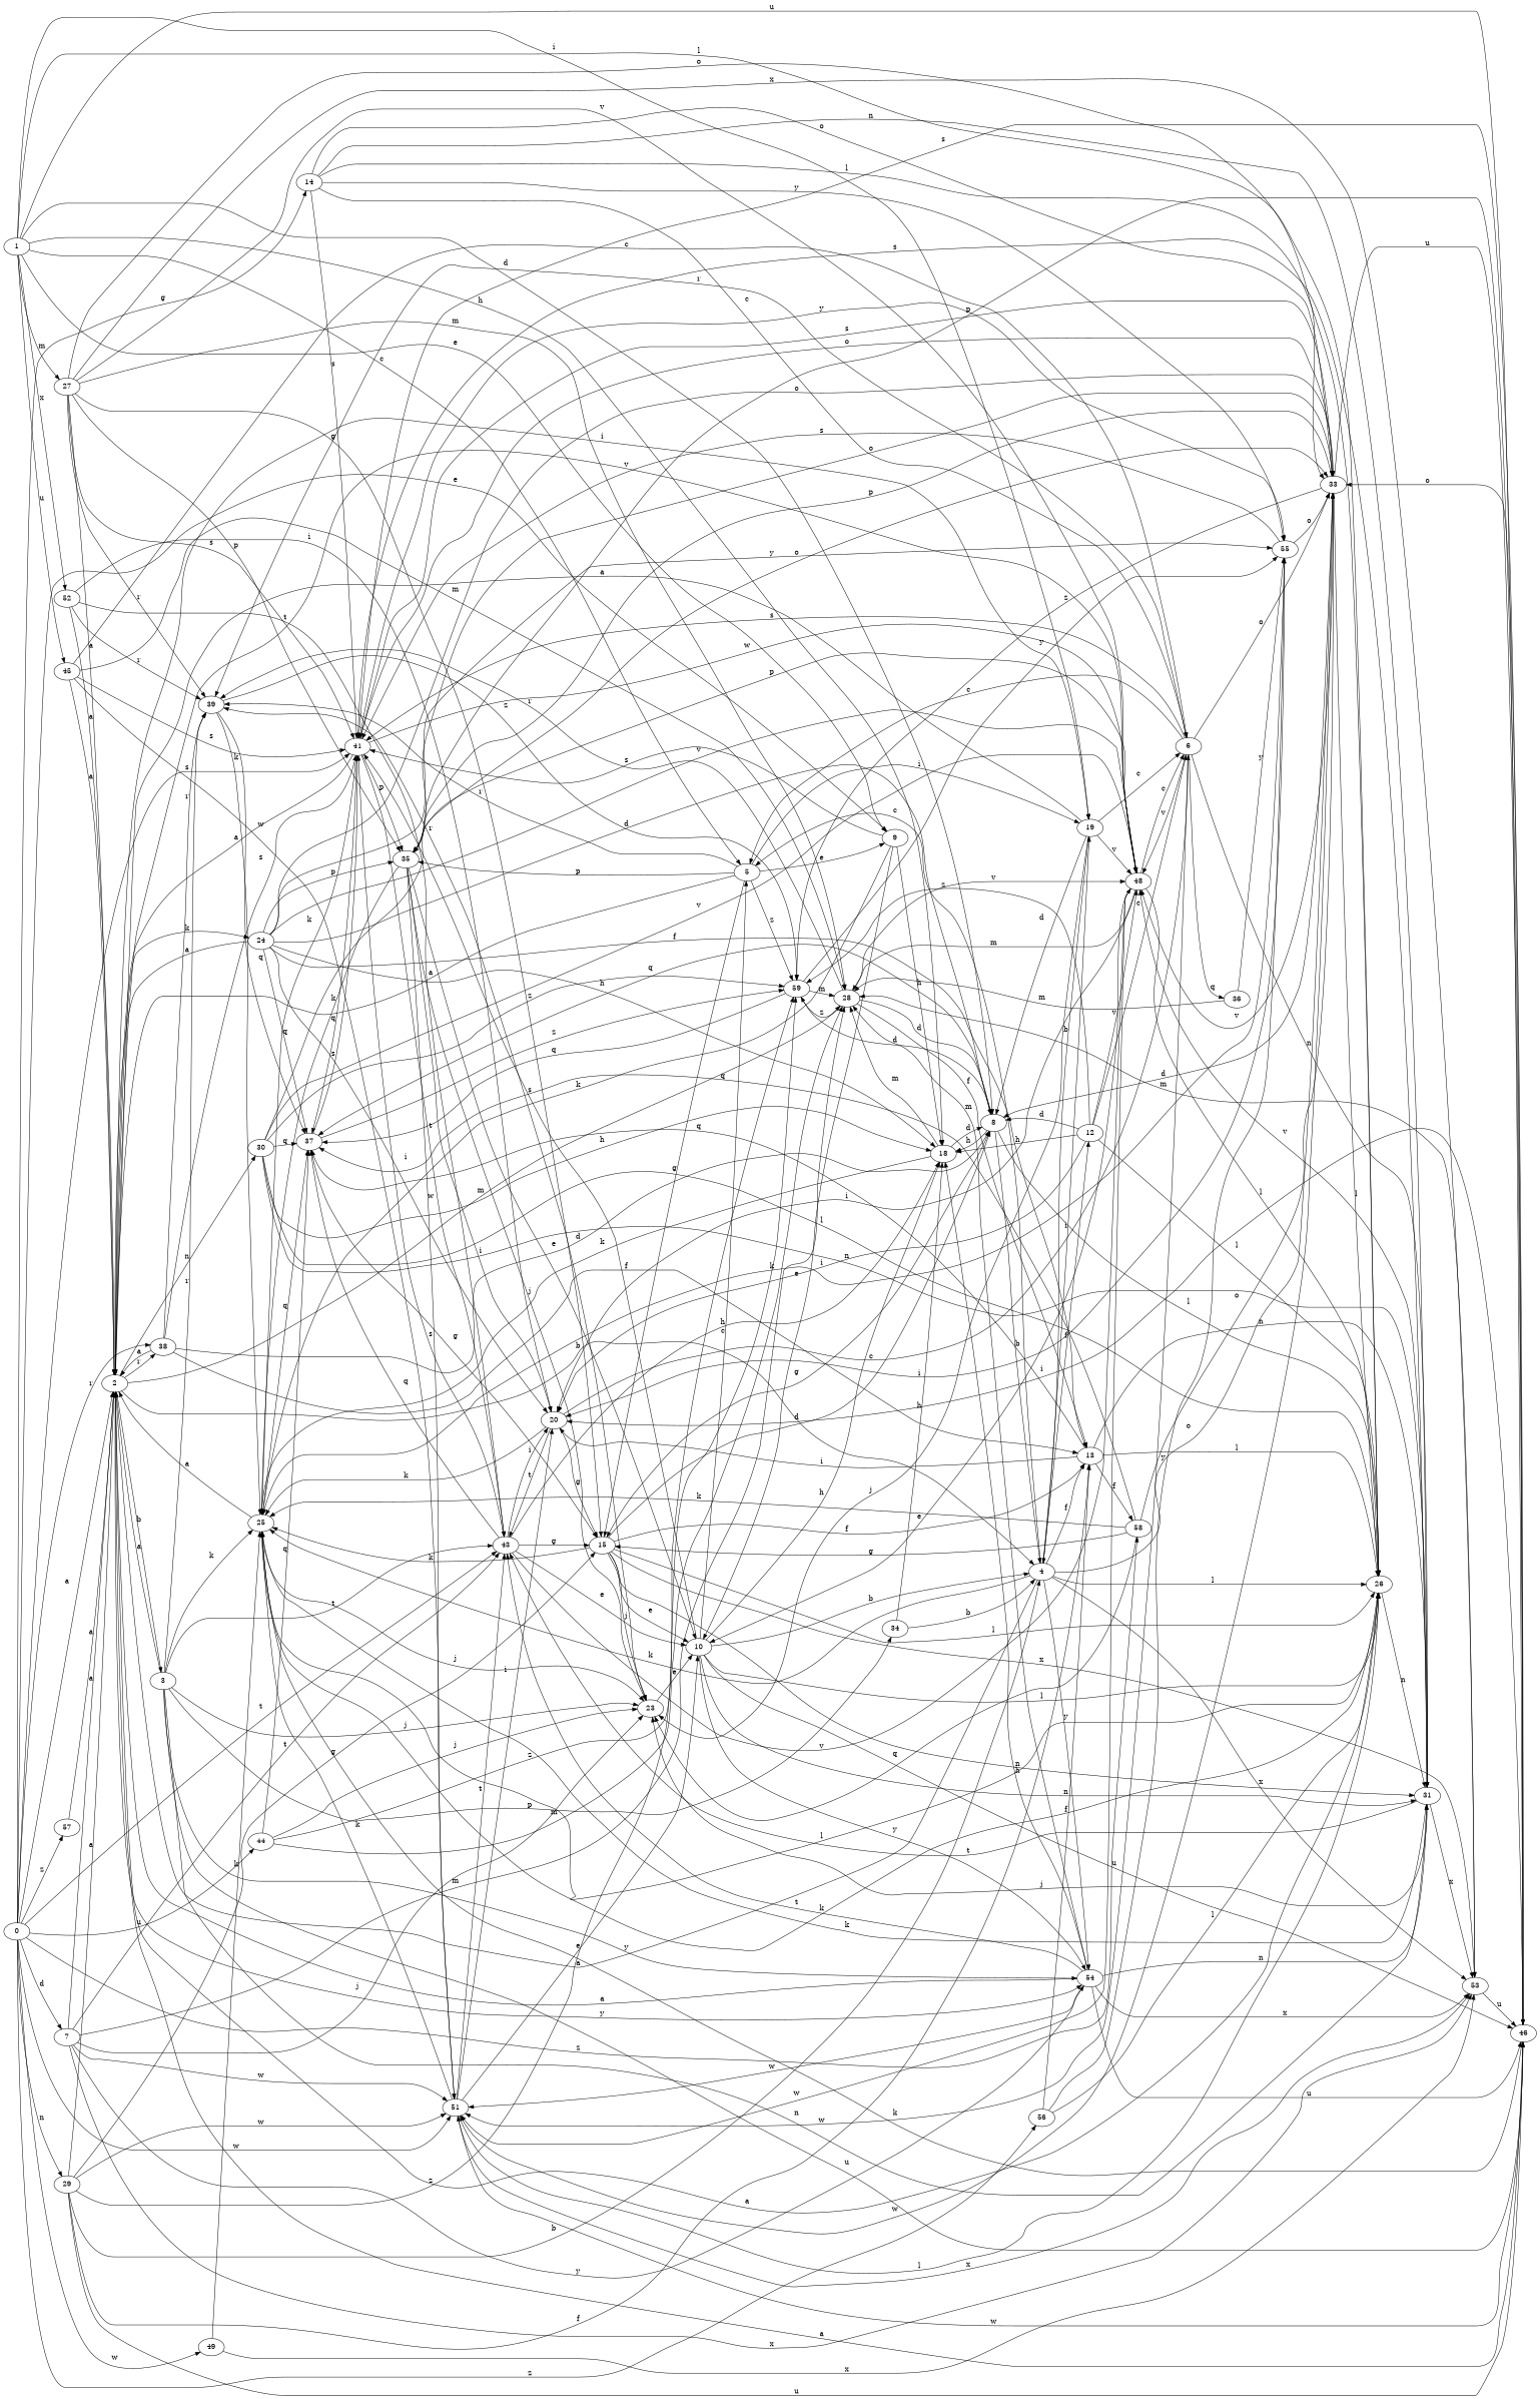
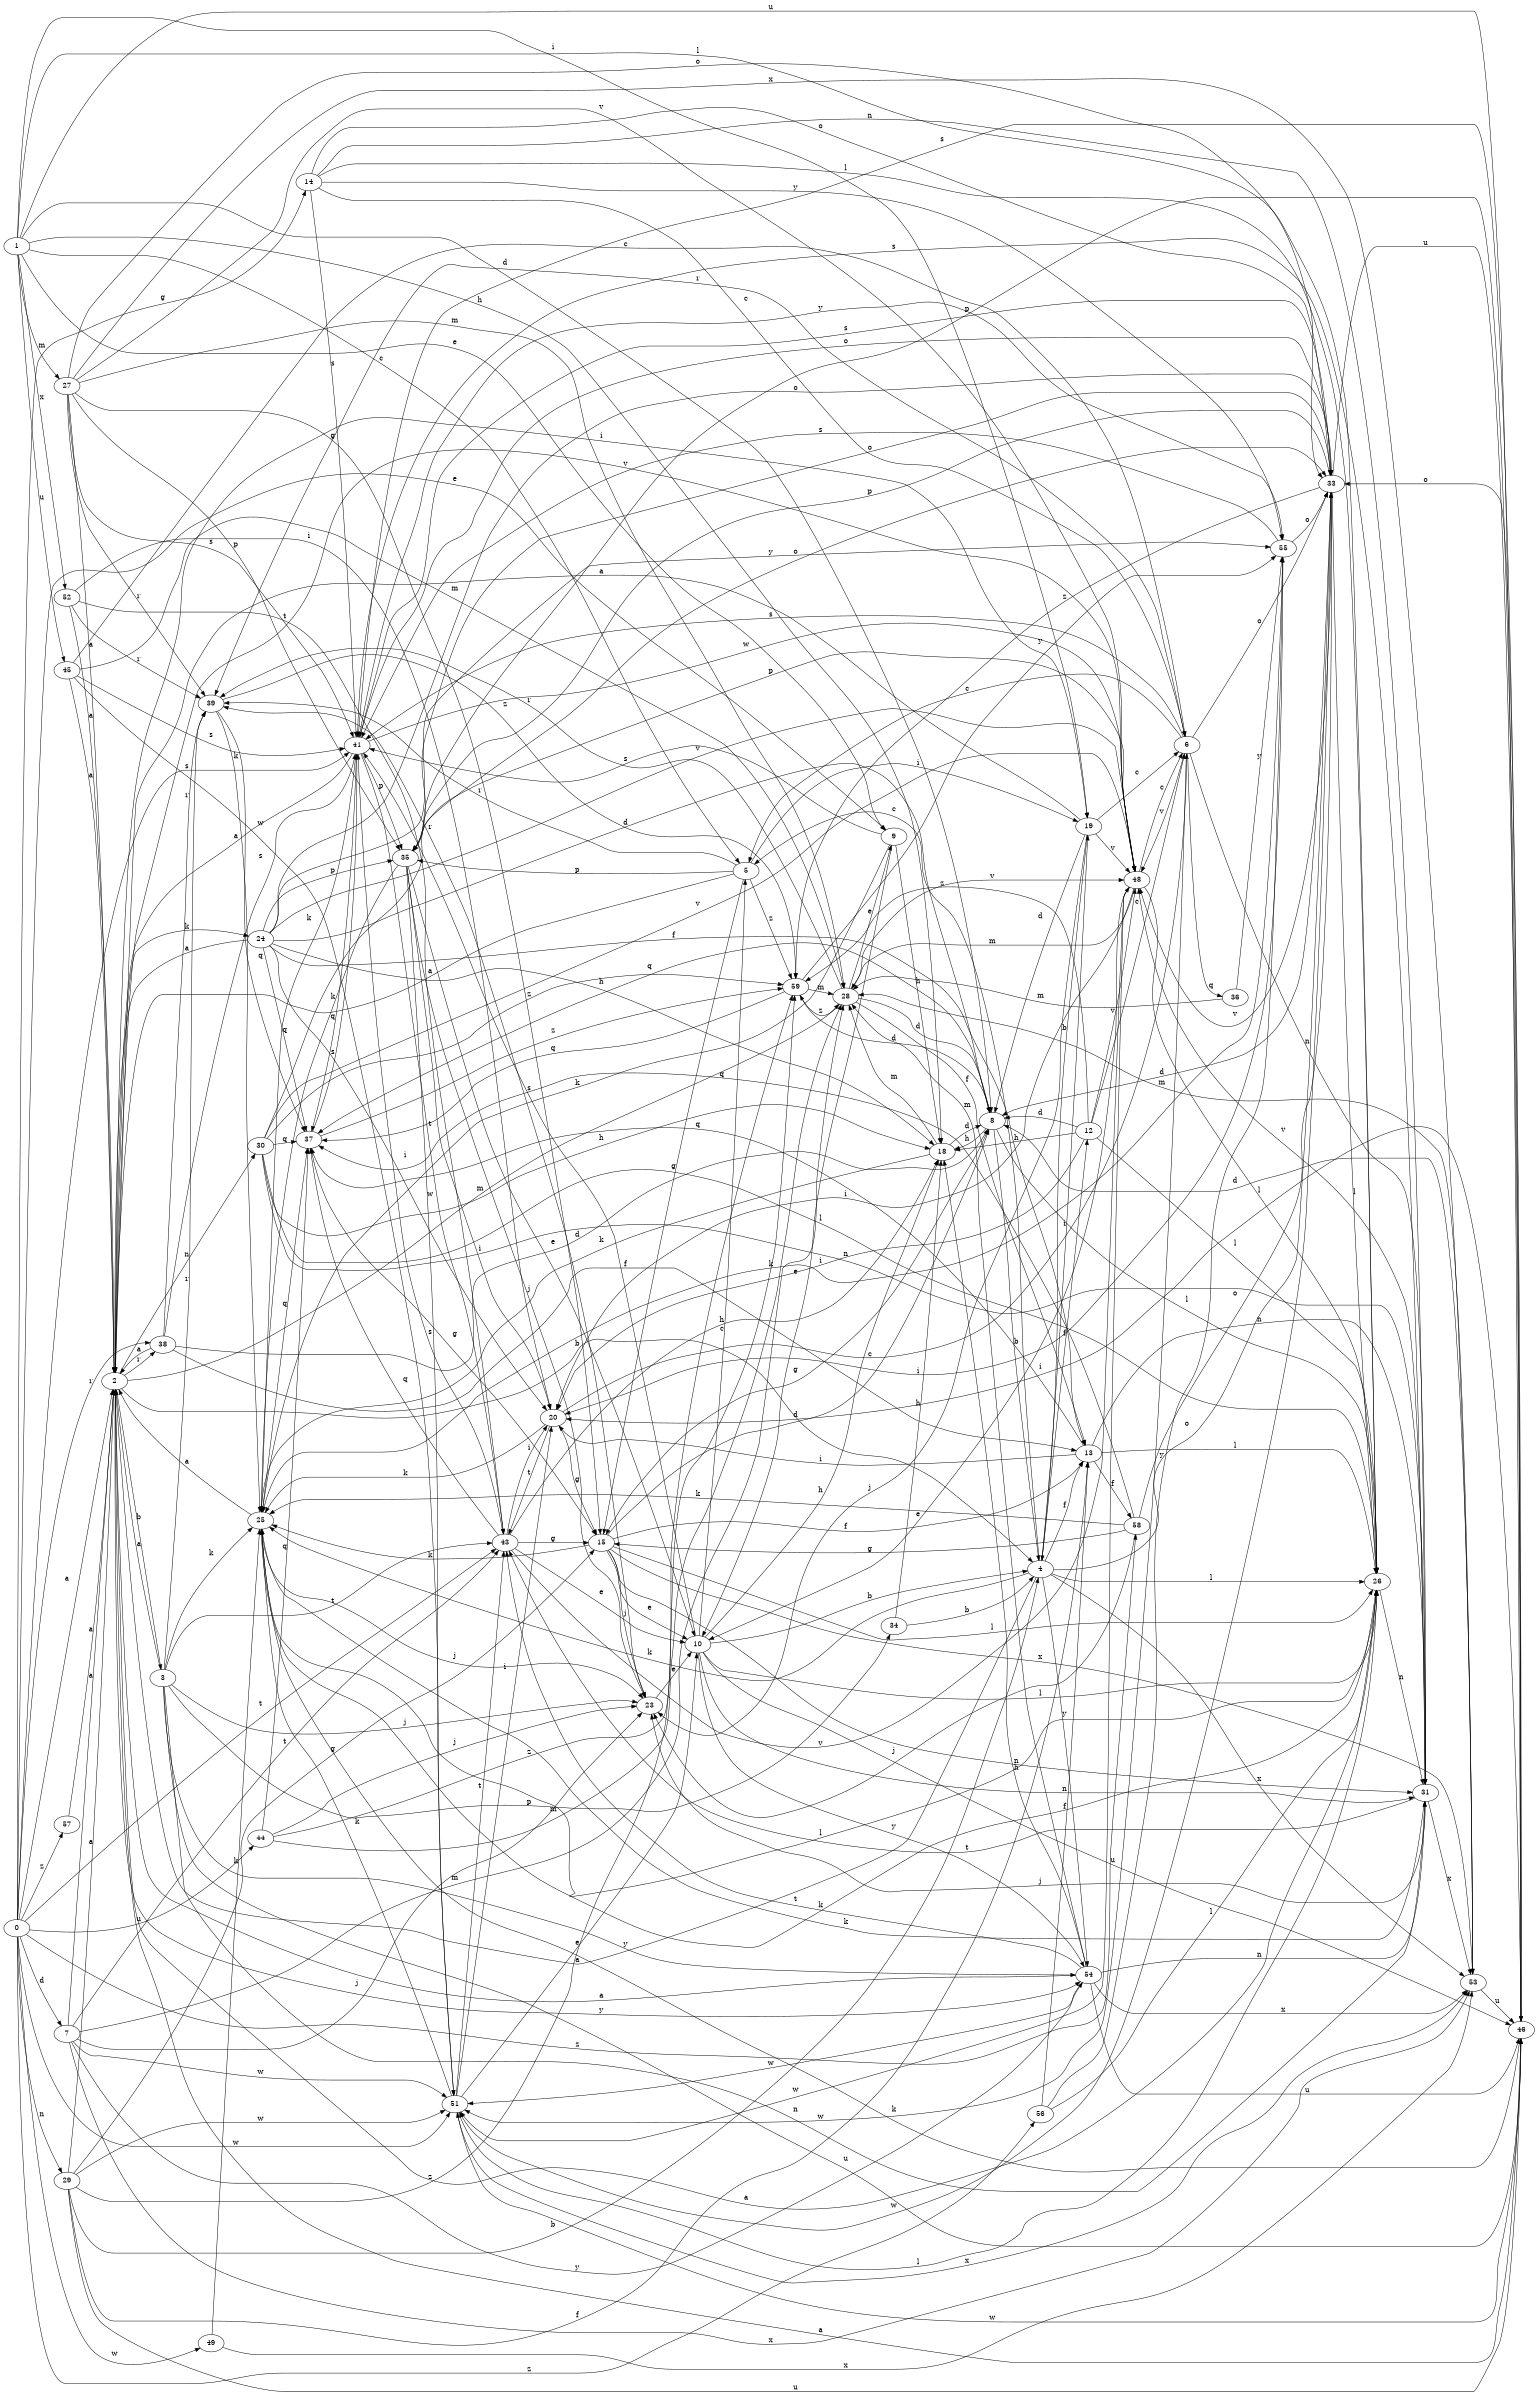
  strict digraph {
    rankdir=LR
    0
    2
    7
    9
    14
    29
    38
    41
    43
    44
    49
    51
    56
    57
    58
    19
    3
    4
    24
    28
    30
    48
    54
    23
    53
    18
    25
    10
    26
    31
    33
    6
    55
    46
    13
    15
    59
    8
    39
    35
    37
    20
    1
    5
    27
    45
    52
    34
    12
    36
    0 -> 2 [label=a]
    0 -> 7 [label=d]
    0 -> 9 [label=e]
    0 -> 14 [label=g]
    0 -> 29 [label=n]
    0 -> 38 [label=r]
    0 -> 41 [label=s]
    0 -> 43 [label=t]
    0 -> 44 [label=u]
    0 -> 49 [label=w]
    0 -> 51 [label=w]
    0 -> 56 [label=z]
    0 -> 57 [label=z]
    0 -> 58 [label=z]
    2 -> 38 [label=r]
    2 -> 19 [label=i]
    2 -> 3 [label=b]
    2 -> 4 [label=b]
    2 -> 24 [label=k]
    2 -> 28 [label=m]
    2 -> 30 [label=n]
    2 -> 48 [label=v]
    2 -> 54 [label=y]
    7 -> 2 [label=a]
    7 -> 43 [label=t]
    7 -> 51 [label=w]
    7 -> 28 [label=m]
    7 -> 54 [label=y]
    7 -> 23 [label=j]
    7 -> 53 [label=x]
    9 -> 41 [label=s]
    9 -> 18 [label=h]
    9 -> 25 [label=k]
    9 -> 10 [label=e]
    14 -> 41 [label=s]
    14 -> 26 [label=l]
    14 -> 31 [label=n]
    14 -> 33 [label=o]
    14 -> 6 [label=c]
    14 -> 55 [label=y]
    29 -> 2 [label=a]
    29 -> 51 [label=w]
    29 -> 4 [label=b]
    29 -> 46 [label=u]
    29 -> 13 [label=f]
    29 -> 15 [label=g]
    29 -> 59 [label=z]
    38 -> 2 [label=a]
    38 -> 41 [label=s]
    38 -> 13 [label=f]
    38 -> 8 [label=d]
    38 -> 39 [label=r]
    41 -> 2 [label=a]
    41 -> 43 [label=t]
    41 -> 48 [label=w]
    41 -> 25 [label=k]
    41 -> 33 [label=o]
    41 -> 55 [label=y]
    41 -> 35 [label=p]
    41 -> 37 [label=q]
    43 -> 41 [label=s]
    43 -> 48 [label=v]
    43 -> 18 [label=h]
    43 -> 10 [label=e]
    43 -> 15 [label=g]
    43 -> 37 [label=q]
    43 -> 20 [label=i]
    44 -> 28 [label=m]
    44 -> 23 [label=j]
    44 -> 59 [label=z]
    44 -> 37 [label=q]
    49 -> 53 [label=x]
    49 -> 25 [label=k]
    51 -> 43 [label=t]
    51 -> 53 [label=x]
    51 -> 25 [label=k]
    51 -> 10 [label=e]
    51 -> 26 [label=l]
    51 -> 20 [label=i]
    56 -> 26 [label=l]
    56 -> 55 [label=y]
    56 -> 13 [label=f]
    57 -> 2 [label=a]
-   58 -> 23 [label=q]
+   58 -> 23 [label=j]
    58 -> 25 [label=k]
    58 -> 33 [label=o]
    58 -> 15 [label=g]
    58 -> 37 [label=q]
    19 -> 2 [label=a]
    19 -> 4 [label=b]
    19 -> 48 [label=v]
    19 -> 23 [label=j]
    19 -> 6 [label=c]
    19 -> 8 [label=d]
    3 -> 2 [label=a]
    3 -> 43 [label=t]
    3 -> 54 [label=y]
    3 -> 23 [label=j]
    3 -> 25 [label=k]
    3 -> 31 [label=n]
    3 -> 46 [label=u]
    3 -> 39 [label=r]
    3 -> 34 [label=p]
    4 -> 2 [label=a]
    4 -> 19 [label=i]
    4 -> 54 [label=y]
    4 -> 53 [label=x]
    4 -> 25 [label=k]
    4 -> 26 [label=l]
    4 -> 33 [label=o]
    4 -> 13 [label=f]
    4 -> 5 [label=c]
    4 -> 12 [label=f]
    24 -> 2 [label=a]
    24 -> 48 [label=v]
    24 -> 18 [label=h]
    24 -> 33 [label=o]
    24 -> 55 [label=y]
    24 -> 13 [label=f]
    24 -> 8 [label=d]
    24 -> 35 [label=p]
    24 -> 37 [label=q]
    24 -> 20 [label=i]
    28 -> 48 [label=v]
    28 -> 13 [label=f]
    28 -> 59 [label=z]
    28 -> 8 [label=d]
    28 -> 39 [label=r]
    30 -> 48 [label=v]
    30 -> 18 [label=h]
    30 -> 26 [label=l]
    30 -> 31 [label=n]
    30 -> 33 [label=o]
    30 -> 59 [label=z]
    30 -> 37 [label=q]
    48 -> 51 [label=w]
    48 -> 28 [label=m]
    48 -> 10 [label=e]
    48 -> 26 [label=l]
    48 -> 6 [label=c]
    48 -> 35 [label=p]
    48 -> 20 [label=i]
    54 -> 2 [label=a]
    54 -> 43 [label=t]
    54 -> 51 [label=w]
    54 -> 28 [label=m]
    54 -> 53 [label=x]
    54 -> 18 [label=h]
    54 -> 31 [label=n]
    54 -> 46 [label=u]
    23 -> 10 [label=e]
    23 -> 39 [label=r]
    53 -> 28 [label=m]
    53 -> 46 [label=u]
+   53 -> 8 [label=d]
    18 -> 28 [label=m]
    18 -> 25 [label=k]
    18 -> 8 [label=d]
    25 -> 2 [label=a]
    25 -> 23 [label=j]
    25 -> 26 [label=l]
    25 -> 37 [label=q]
    10 -> 41 [label=s]
    10 -> 4 [label=b]
    10 -> 54 [label=y]
    10 -> 18 [label=h]
    10 -> 26 [label=l]
    10 -> 31 [label=n]
    10 -> 46 [label=u]
    10 -> 5 [label=c]
    26 -> 2 [label=a]
    26 -> 25 [label=k]
    26 -> 31 [label=n]
    31 -> 41 [label=s]
    31 -> 43 [label=t]
    31 -> 48 [label=v]
    31 -> 23 [label=j]
    31 -> 53 [label=x]
    31 -> 25 [label=k]
    33 -> 41 [label=s]
    33 -> 51 [label=w]
    33 -> 48 [label=v]
    33 -> 26 [label=l]
    33 -> 46 [label=u]
    33 -> 59 [label=z]
    33 -> 8 [label=d]
    33 -> 35 [label=p]
    6 -> 41 [label=s]
    6 -> 51 [label=w]
    6 -> 48 [label=v]
    6 -> 31 [label=n]
    6 -> 33 [label=o]
    6 -> 39 [label=r]
    6 -> 5 [label=c]
    6 -> 36 [label=q]
    55 -> 41 [label=s]
    55 -> 25 [label=k]
    55 -> 33 [label=o]
    55 -> 20 [label=i]
    46 -> 2 [label=a]
    46 -> 41 [label=s]
    46 -> 51 [label=w]
    46 -> 25 [label=k]
    46 -> 33 [label=o]
    46 -> 35 [label=p]
    46 -> 20 [label=i]
    13 -> 58 [label=f]
    13 -> 26 [label=l]
    13 -> 31 [label=n]
    13 -> 37 [label=q]
    13 -> 20 [label=i]
    15 -> 23 [label=j]
    15 -> 53 [label=x]
    15 -> 25 [label=k]
    15 -> 10 [label=e]
    15 -> 26 [label=l]
    15 -> 31 [label=n]
    15 -> 13 [label=f]
    15 -> 8 [label=d]
    59 -> 28 [label=m]
    59 -> 55 [label=y]
    59 -> 8 [label=d]
    59 -> 37 [label=q]
    8 -> 4 [label=b]
    8 -> 18 [label=h]
    8 -> 26 [label=l]
    8 -> 15 [label=g]
    8 -> 37 [label=q]
    39 -> 25 [label=k]
    39 -> 59 [label=z]
    39 -> 37 [label=q]
    35 -> 51 [label=w]
    35 -> 23 [label=j]
    35 -> 25 [label=k]
    35 -> 10 [label=e]
    35 -> 33 [label=o]
    35 -> 20 [label=i]
    37 -> 41 [label=s]
    37 -> 15 [label=g]
    37 -> 59 [label=z]
    20 -> 43 [label=t]
    20 -> 25 [label=k]
    20 -> 6 [label=c]
    20 -> 15 [label=g]
    1 -> 9 [label=e]
    1 -> 19 [label=i]
    1 -> 18 [label=h]
    1 -> 26 [label=l]
    1 -> 46 [label=u]
    1 -> 8 [label=d]
    1 -> 5 [label=c]
    1 -> 27 [label=m]
    1 -> 45 [label=u]
    1 -> 52 [label=x]
    5 -> 2 [label=a]
-   5 -> 9 [label=e]
+   28 -> 9 [label=e]
    5 -> 19 [label=i]
    5 -> 15 [label=g]
    5 -> 59 [label=z]
    5 -> 39 [label=r]
    5 -> 35 [label=p]
    27 -> 2 [label=a]
    27 -> 41 [label=s]
    27 -> 28 [label=m]
    27 -> 48 [label=v]
    27 -> 53 [label=x]
    27 -> 33 [label=o]
    27 -> 15 [label=g]
    27 -> 39 [label=r]
    27 -> 35 [label=p]
    45 -> 2 [label=a]
    45 -> 41 [label=s]
    45 -> 51 [label=w]
    45 -> 28 [label=m]
    45 -> 6 [label=c]
    52 -> 2 [label=a]
    52 -> 43 [label=t]
    52 -> 39 [label=r]
    52 -> 20 [label=i]
    34 -> 4 [label=b]
    34 -> 18 [label=h]
    12 -> 48 [label=v]
    12 -> 18 [label=h]
    12 -> 26 [label=l]
    12 -> 6 [label=c]
    12 -> 59 [label=z]
    12 -> 8 [label=d]
    12 -> 20 [label=i]
    36 -> 28 [label=m]
    36 -> 55 [label=y]
  }
